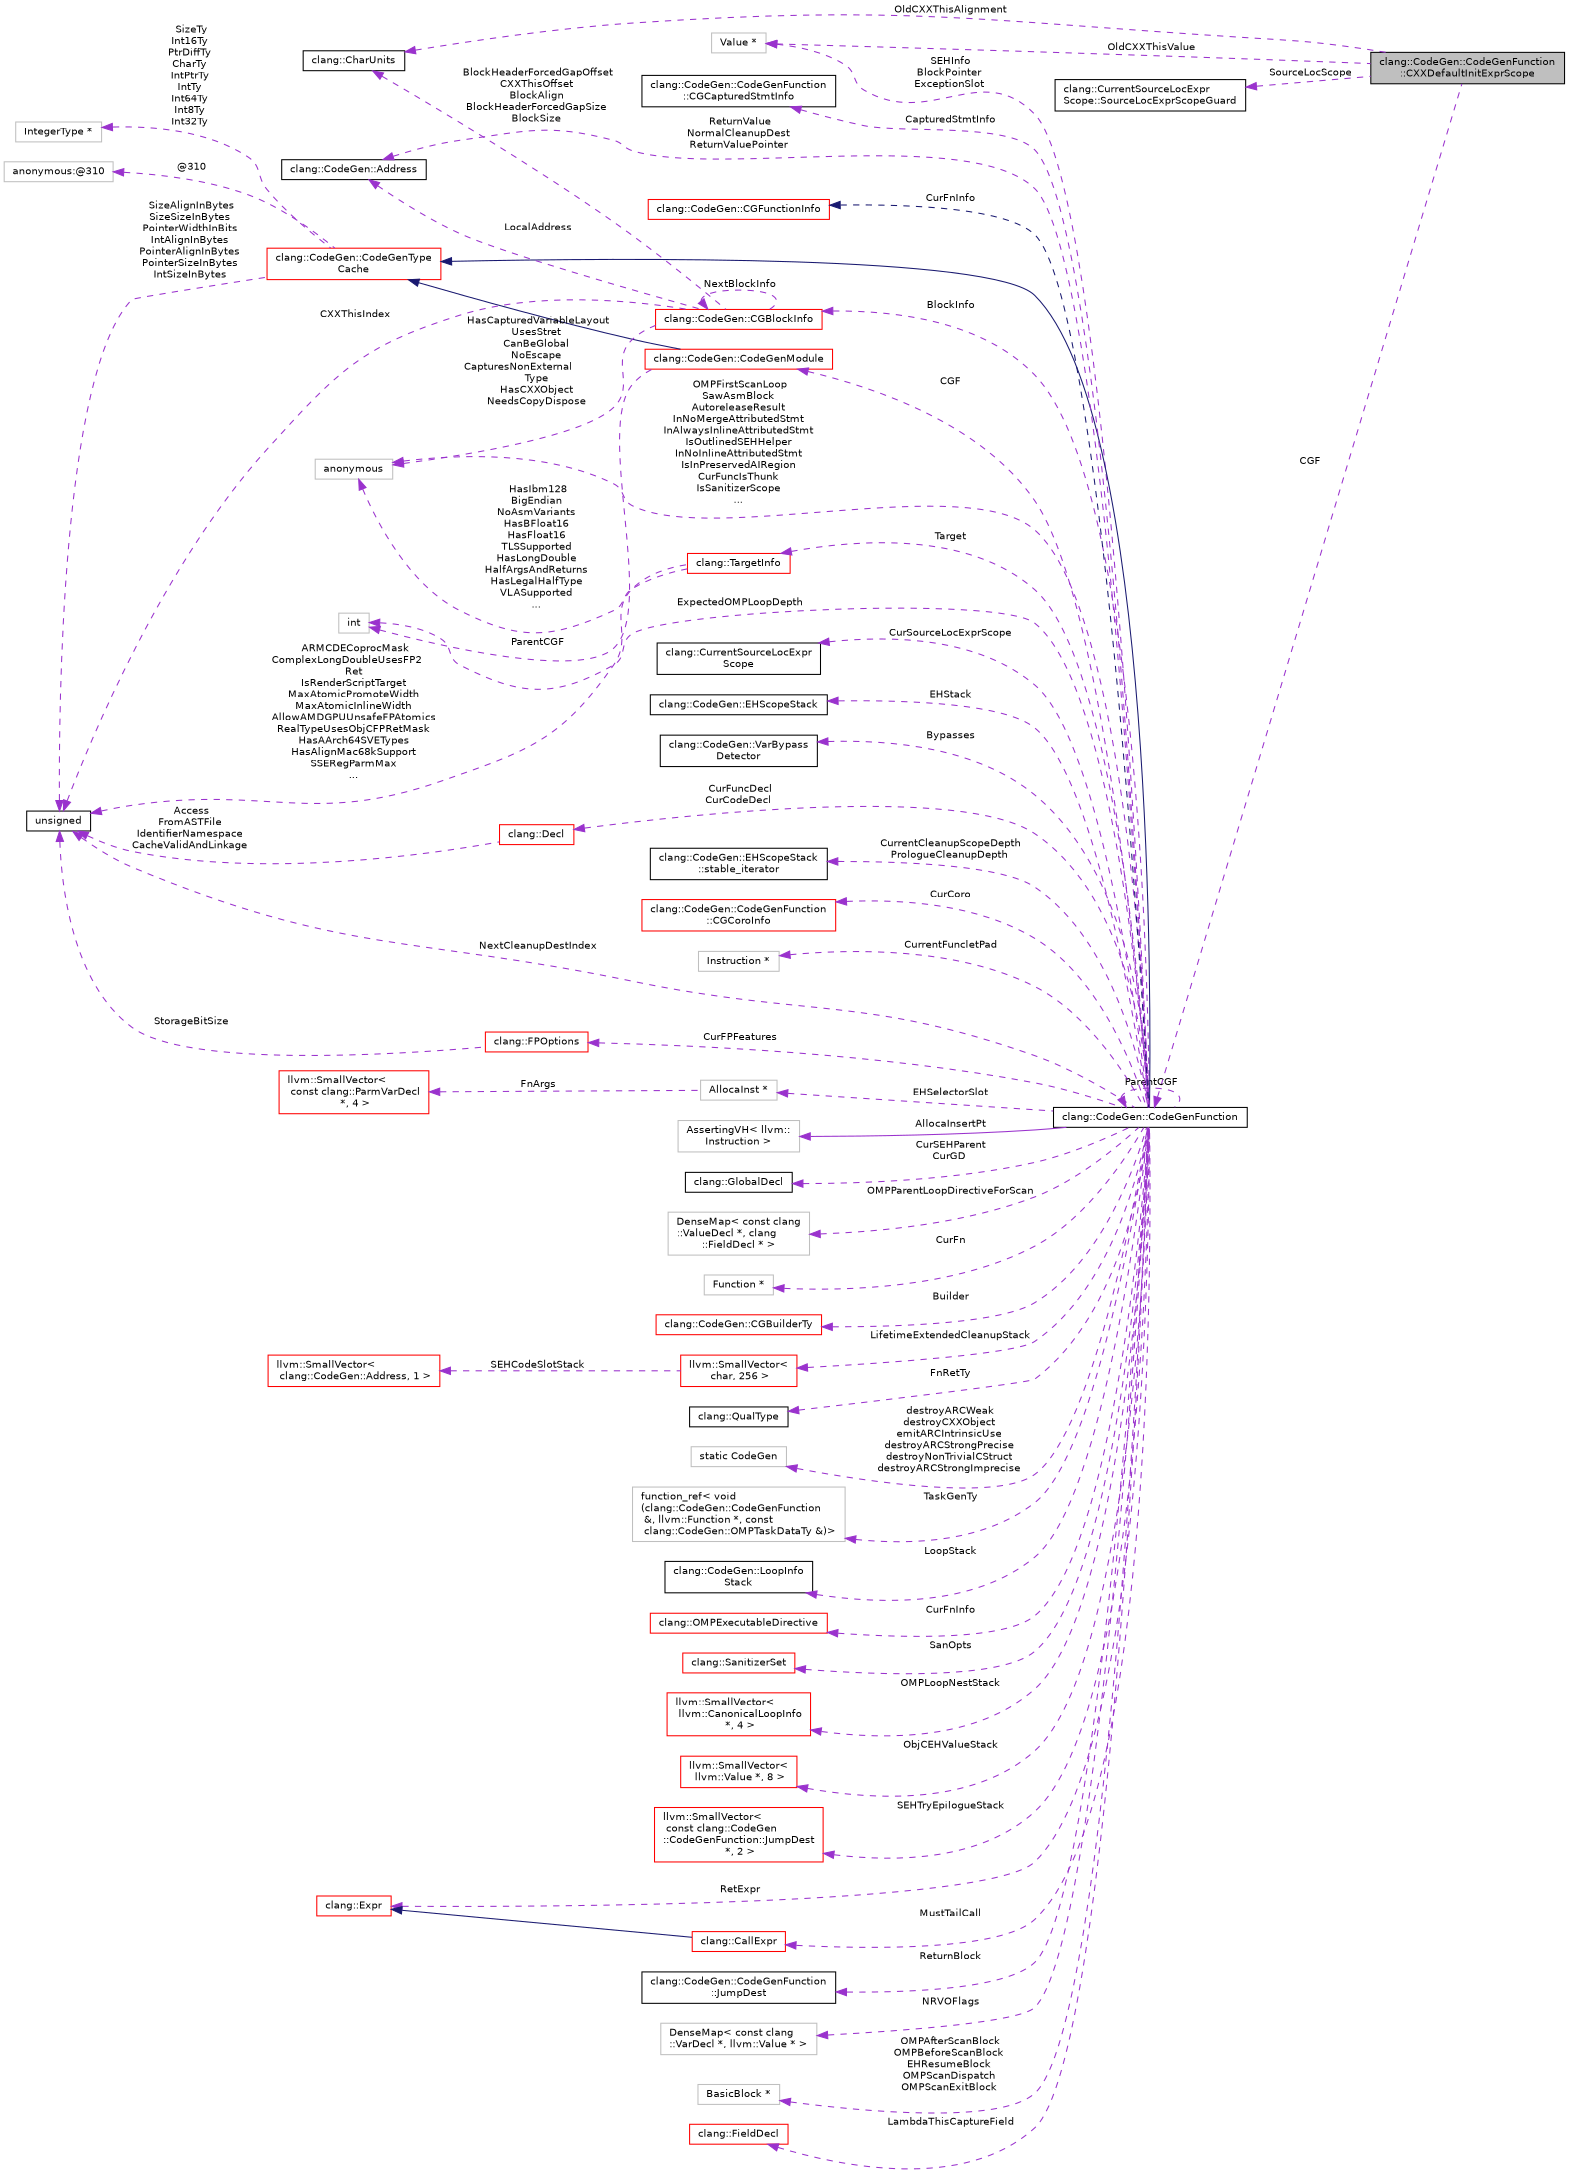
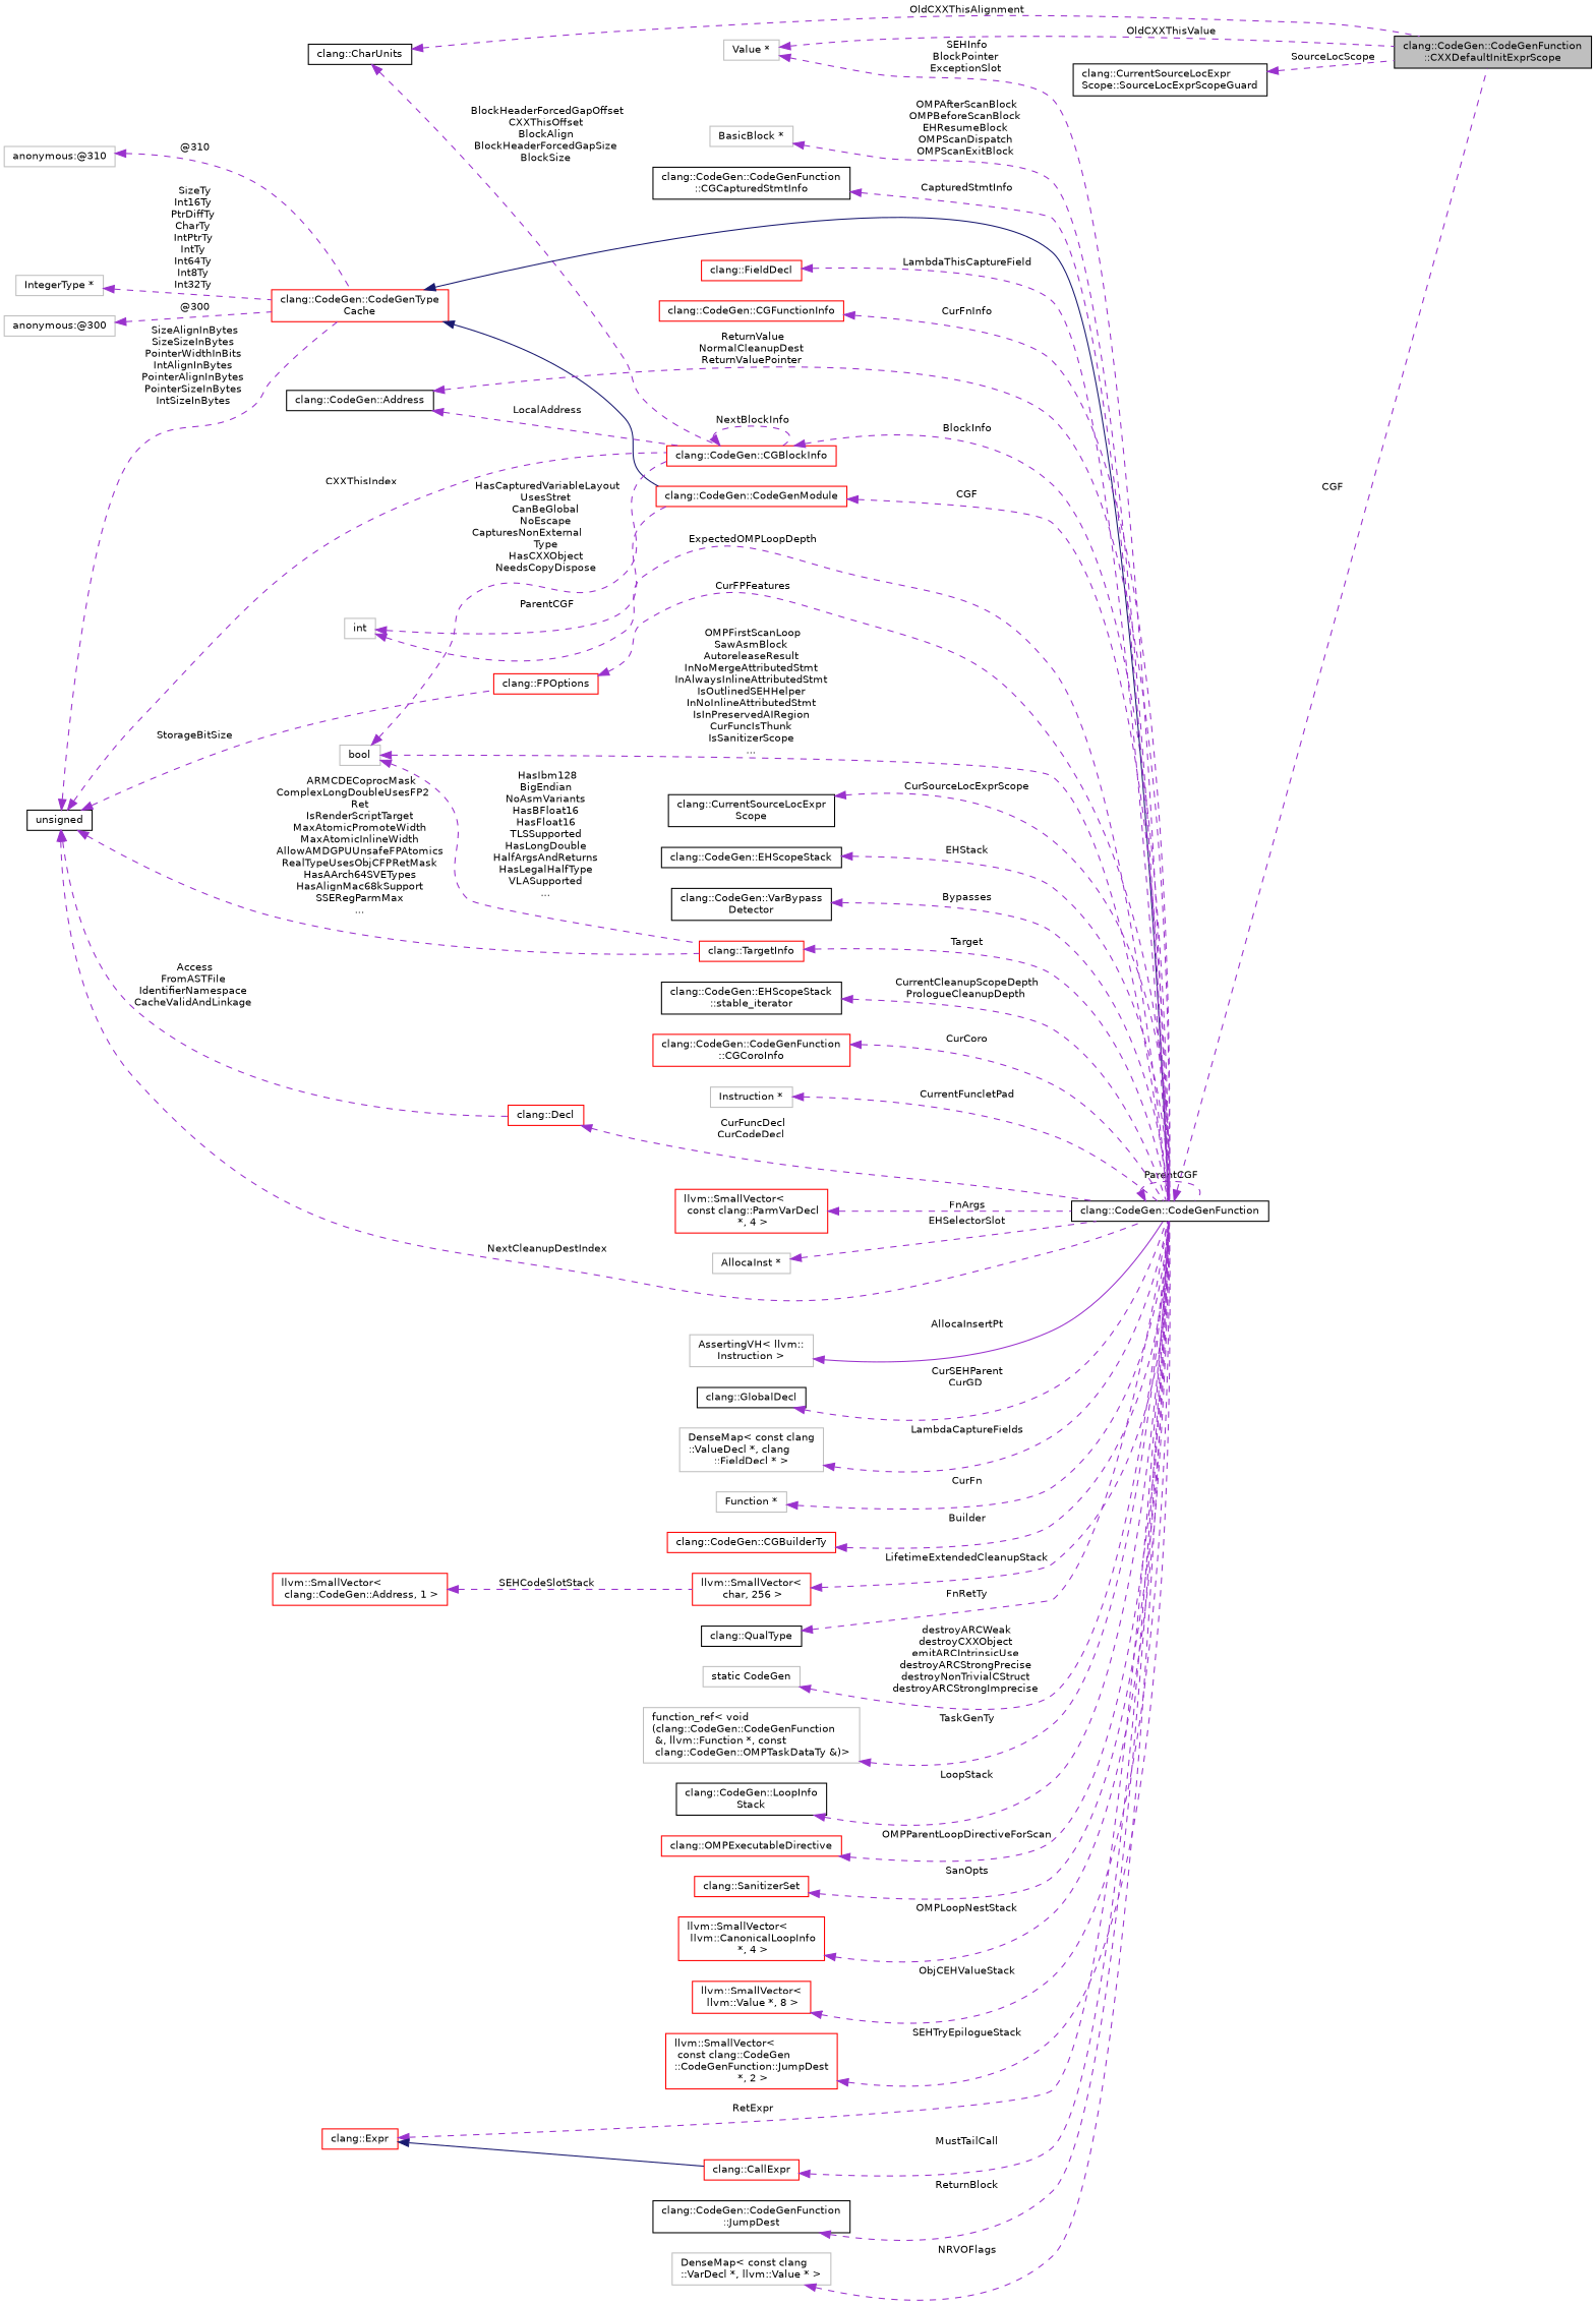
  digraph {
    rankdir=LR
    node [color=red fontname=Helvetica fontsize=10 shape=record]
    edge [color=darkorchid3 dir=back fontname=Helvetica fontsize=10 labelfontname=Helvetica labelfontsize=10 style=dashed]
    n1 [color=black fillcolor=grey75 fontcolor=black height=0.2 label="clang::CodeGen::CodeGenFunction\l::CXXDefaultInitExprScope" style=filled width=0.4]
    n2 [color=black height=0.2 label="clang::CharUnits" width=0.4]
    n3 [height=0.2 label="clang::CodeGen::CGBlockInfo" width=0.4]
    n4 [color=black height=0.2 label="clang::CodeGen::CodeGenFunction" width=0.4]
    n5 [color=black height=0.2 label="clang::CurrentSourceLocExpr\lScope::SourceLocExprScopeGuard" width=0.4]
    n6 [color=grey75 height=0.2 label="Value *" width=0.4]
    n7 [height=0.2 label="clang::CodeGen::CodeGenType\lCache" width=0.4]
    n8 [height=0.2 label="clang::CodeGen::CodeGenModule" width=0.4]
    n9 [color=grey75 height=0.2 label="anonymous:@310" width=0.4]
    n10 [color=grey75 height=0.2 label="IntegerType *" width=0.4]
+   n11 [color=grey75 height=0.2 label="anonymous:@300" width=0.4]
    n12 [color=black height=0.2 label=unsigned width=0.4]
    n13 [height=0.2 label="clang::FPOptions" width=0.4]
    n14 [height=0.2 label="clang::TargetInfo" width=0.4]
    n15 [height=0.2 label="clang::Decl" width=0.4]
    n16 [color=black height=0.2 label="clang::CurrentSourceLocExpr\lScope" width=0.4]
    n17 [color=black height=0.2 label="clang::CodeGen::EHScopeStack" width=0.4]
    n18 [color=black height=0.2 label="clang::CodeGen::VarBypass\lDetector" width=0.4]
    n19 [color=black height=0.2 label="clang::CodeGen::Address" width=0.4]
    n20 [color=black height=0.2 label="clang::CodeGen::EHScopeStack\l::stable_iterator" width=0.4]
    n21 [height=0.2 label="clang::CodeGen::CodeGenFunction\l::CGCoroInfo" width=0.4]
    n22 [color=grey75 height=0.2 label="Instruction *" width=0.4]
-   n23 [color=grey75 height=0.2 label=anonymous width=0.4]
+   n23 [color=grey75 height=0.2 label=bool width=0.4]
    n24 [height=0.2 label="llvm::SmallVector\<\l const clang::ParmVarDecl\l *, 4 \>" width=0.4]
    n25 [color=grey75 height=0.2 label="AllocaInst *" width=0.4]
    n26 [height=0.2 label="llvm::SmallVector\<\l char, 256 \>" width=0.4]
    n27 [color=grey75 height=0.2 label="AssertingVH\< llvm::\lInstruction \>" width=0.4]
    n28 [color=black height=0.2 label="clang::GlobalDecl" width=0.4]
    n29 [color=grey75 height=0.2 label="DenseMap\< const clang\l::ValueDecl *, clang\l::FieldDecl * \>" width=0.4]
    n30 [color=grey75 height=0.2 label="Function *" width=0.4]
    n31 [height=0.2 label="clang::CodeGen::CGBuilderTy" width=0.4]
    n32 [color=grey75 height=0.2 label=int width=0.4]
    n33 [color=black height=0.2 label="clang::QualType" width=0.4]
    n34 [color=grey75 height=0.2 label="static CodeGen" width=0.4]
    n35 [color=grey75 height=0.2 label="function_ref\< void\l(clang::CodeGen::CodeGenFunction\l &, llvm::Function *, const\l clang::CodeGen::OMPTaskDataTy &)\>" width=0.4]
    n36 [color=black height=0.2 label="clang::CodeGen::LoopInfo\lStack" width=0.4]
    n37 [height=0.2 label="clang::OMPExecutableDirective" width=0.4]
    n38 [height=0.2 label="clang::SanitizerSet" width=0.4]
    n39 [height=0.2 label="llvm::SmallVector\<\l llvm::CanonicalLoopInfo\l *, 4 \>" width=0.4]
    n40 [height=0.2 label="llvm::SmallVector\<\l llvm::Value *, 8 \>" width=0.4]
    n41 [height=0.2 label="llvm::SmallVector\<\l clang::CodeGen::Address, 1 \>" width=0.4]
    n42 [height=0.2 label="llvm::SmallVector\<\l const clang::CodeGen\l::CodeGenFunction::JumpDest\l *, 2 \>" width=0.4]
    n43 [height=0.2 label="clang::Expr" width=0.4]
    n44 [height=0.2 label="clang::CallExpr" width=0.4]
    n45 [color=black height=0.2 label="clang::CodeGen::CodeGenFunction\l::JumpDest" width=0.4]
    n46 [color=grey75 height=0.2 label="DenseMap\< const clang\l::VarDecl *, llvm::Value * \>" width=0.4]
    n47 [color=grey75 height=0.2 label="BasicBlock *" width=0.4]
    n48 [height=0.2 label="clang::FieldDecl" width=0.4]
    n49 [color=black height=0.2 label="clang::CodeGen::CodeGenFunction\l::CGCapturedStmtInfo" width=0.4]
    n50 [height=0.2 label="clang::CodeGen::CGFunctionInfo" width=0.4]
    n2 -> n1 [label=" OldCXXThisAlignment"]
    n2 -> n3 [label=" BlockHeaderForcedGapOffset\nCXXThisOffset\nBlockAlign\nBlockHeaderForcedGapSize\nBlockSize"]
    n3 -> n3 [label=" NextBlockInfo"]
    n3 -> n4 [label=" BlockInfo"]
    n4 -> n1 [label=" CGF"]
    n4 -> n4 [label=" ParentCGF"]
    n5 -> n1 [label=" SourceLocScope"]
    n6 -> n1 [label=" OldCXXThisValue"]
    n6 -> n4 [label=" SEHInfo\nBlockPointer\nExceptionSlot"]
    n7 -> n4 [color=midnightblue style=solid]
    n7 -> n8 [color=midnightblue style=solid]
    n8 -> n4 [label=" CGF"]
    n9 -> n7 [label=" @310"]
    n10 -> n7 [label=" SizeTy\nInt16Ty\nPtrDiffTy\nCharTy\nIntPtrTy\nIntTy\nInt64Ty\nInt8Ty\nInt32Ty"]
+   n11 -> n7 [label=" @300"]
    n12 -> n3 [label=" CXXThisIndex"]
    n12 -> n4 [label=" NextCleanupDestIndex"]
    n12 -> n7 [label=" SizeAlignInBytes\nSizeSizeInBytes\nPointerWidthInBits\nIntAlignInBytes\nPointerAlignInBytes\nPointerSizeInBytes\nIntSizeInBytes"]
    n12 -> n13 [label=" StorageBitSize"]
    n12 -> n14 [label=" ARMCDECoprocMask\nComplexLongDoubleUsesFP2\lRet\nIsRenderScriptTarget\nMaxAtomicPromoteWidth\nMaxAtomicInlineWidth\nAllowAMDGPUUnsafeFPAtomics\nRealTypeUsesObjCFPRetMask\nHasAArch64SVETypes\nHasAlignMac68kSupport\nSSERegParmMax\n..."]
    n12 -> n15 [label=" Access\nFromASTFile\nIdentifierNamespace\nCacheValidAndLinkage"]
    n13 -> n4 [label=" CurFPFeatures"]
    n14 -> n4 [label=" Target"]
    n15 -> n4 [label=" CurFuncDecl\nCurCodeDecl"]
    n16 -> n4 [label=" CurSourceLocExprScope"]
    n17 -> n4 [label=" EHStack"]
    n18 -> n4 [label=" Bypasses"]
    n19 -> n3 [label=" LocalAddress"]
    n19 -> n4 [label=" ReturnValue\nNormalCleanupDest\nReturnValuePointer"]
    n20 -> n4 [label=" CurrentCleanupScopeDepth\nPrologueCleanupDepth"]
    n21 -> n4 [label=" CurCoro"]
    n22 -> n4 [label=" CurrentFuncletPad"]
    n23 -> n3 [label=" HasCapturedVariableLayout\nUsesStret\nCanBeGlobal\nNoEscape\nCapturesNonExternal\lType\nHasCXXObject\nNeedsCopyDispose"]
    n23 -> n4 [label=" OMPFirstScanLoop\nSawAsmBlock\nAutoreleaseResult\nInNoMergeAttributedStmt\nInAlwaysInlineAttributedStmt\nIsOutlinedSEHHelper\nInNoInlineAttributedStmt\nIsInPreservedAIRegion\nCurFuncIsThunk\nIsSanitizerScope\n..."]
    n23 -> n14 [label=" HasIbm128\nBigEndian\nNoAsmVariants\nHasBFloat16\nHasFloat16\nTLSSupported\nHasLongDouble\nHalfArgsAndReturns\nHasLegalHalfType\nVLASupported\n..."]
-   n24 -> n25 [label=" FnArgs"]
+   n24 -> n4 [label=" FnArgs"]
    n25 -> n4 [label=" EHSelectorSlot"]
    n26 -> n4 [label=" LifetimeExtendedCleanupStack"]
    n27 -> n4 [label=" AllocaInsertPt" style=solid]
    n28 -> n4 [label=" CurSEHParent\nCurGD"]
-   n29 -> n4 [label=" OMPParentLoopDirectiveForScan"]
+   n29 -> n4 [label=" LambdaCaptureFields"]
    n30 -> n4 [label=" CurFn"]
    n31 -> n4 [label=" Builder"]
    n32 -> n4 [label=" ExpectedOMPLoopDepth"]
    n32 -> n8 [label=" ParentCGF"]
    n33 -> n4 [label=" FnRetTy"]
    n34 -> n4 [label=" destroyARCWeak\ndestroyCXXObject\nemitARCIntrinsicUse\ndestroyARCStrongPrecise\ndestroyNonTrivialCStruct\ndestroyARCStrongImprecise"]
    n35 -> n4 [label=" TaskGenTy"]
    n36 -> n4 [label=" LoopStack"]
-   n37 -> n4 [label=" CurFnInfo"]
+   n37 -> n4 [label=" OMPParentLoopDirectiveForScan"]
    n38 -> n4 [label=" SanOpts"]
    n39 -> n4 [label=" OMPLoopNestStack"]
    n40 -> n4 [label=" ObjCEHValueStack"]
    n41 -> n26 [label=" SEHCodeSlotStack"]
    n42 -> n4 [label=" SEHTryEpilogueStack"]
    n43 -> n4 [label=" RetExpr"]
    n43 -> n44 [color=midnightblue style=solid]
    n44 -> n4 [label=" MustTailCall"]
    n45 -> n4 [label=" ReturnBlock"]
    n46 -> n4 [label=" NRVOFlags"]
    n47 -> n4 [label=" OMPAfterScanBlock\nOMPBeforeScanBlock\nEHResumeBlock\nOMPScanDispatch\nOMPScanExitBlock"]
    n48 -> n4 [label=" LambdaThisCaptureField"]
    n49 -> n4 [label=" CapturedStmtInfo"]
-   n50 -> n4 [color=midnightblue label=" CurFnInfo"]
+   n50 -> n4 [label=" CurFnInfo"]
  }
